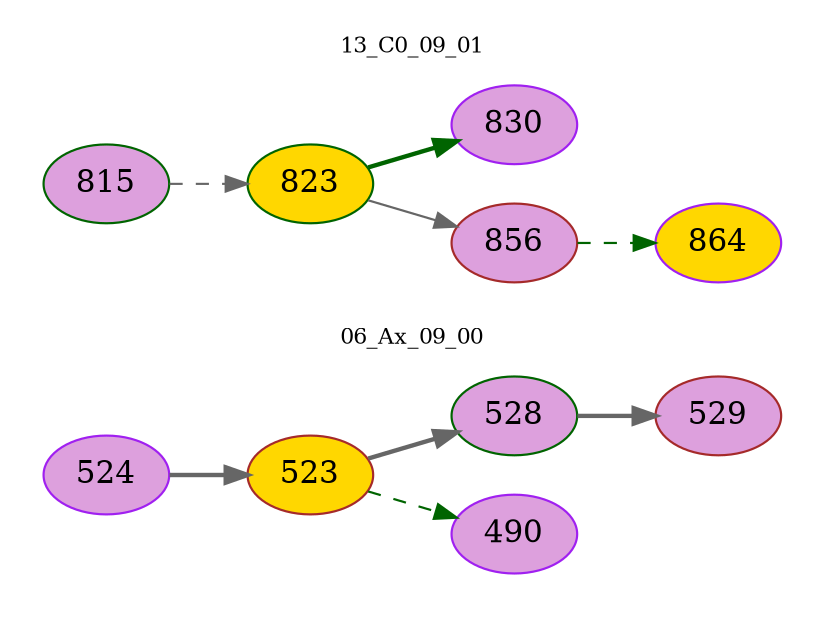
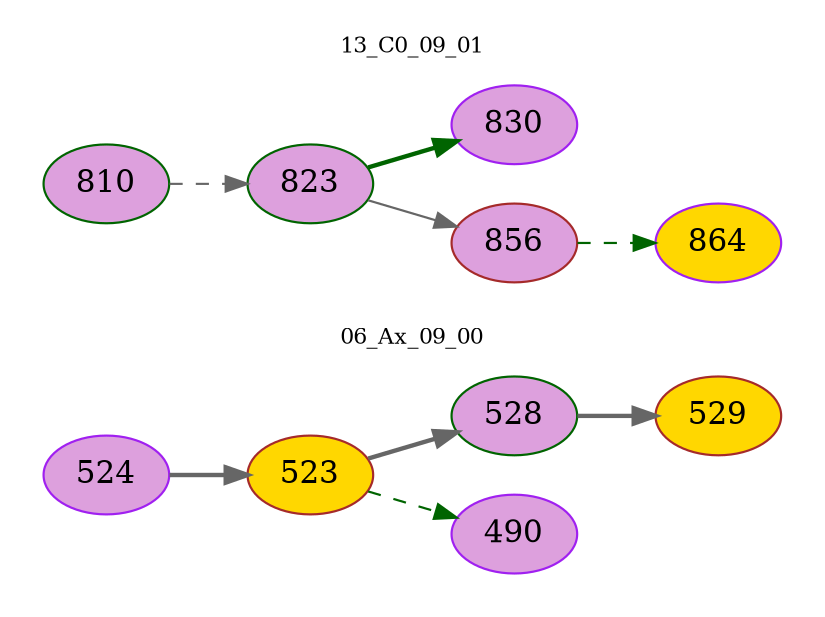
  digraph {
    rankdir=LR
    node [color=purple fillcolor=plum style=filled]
    edge [color=gray40 style=bold]
    n1 [label=524]
    n2 [color=brown fillcolor=gold label=523]
    n3 [label=490]
    n4 [color=darkgreen label=528]
-   n5 [color=brown label=529]
-   n6 [color=darkgreen label=815]
-   n7 [color=darkgreen fillcolor=gold label=823]
+   n5 [color=brown fillcolor=gold label=529]
+   n6 [color=darkgreen label=810]
+   n7 [color=darkgreen label=823]
    n8 [color=brown label=856]
    n9 [label=830]
    n10 [fillcolor=gold label=864]
    subgraph cluster_1 {
      color=white
      fontsize=10
      label="06_Ax_09_00"
      n1
      n2
      n3
      n4
      n5
    }
    subgraph cluster_2 {
      color=white
      fontsize=10
      label="13_C0_09_01"
      n6
      n7
      n8
      n9
      n10
    }
    n1 -> n2
    n2 -> n3 [color=darkgreen style=dashed]
    n2 -> n4
    n4 -> n5
    n6 -> n7 [style=dashed]
    n7 -> n8 [style=solid]
    n7 -> n9 [color=darkgreen]
    n8 -> n10 [color=darkgreen style=dashed]
  }
